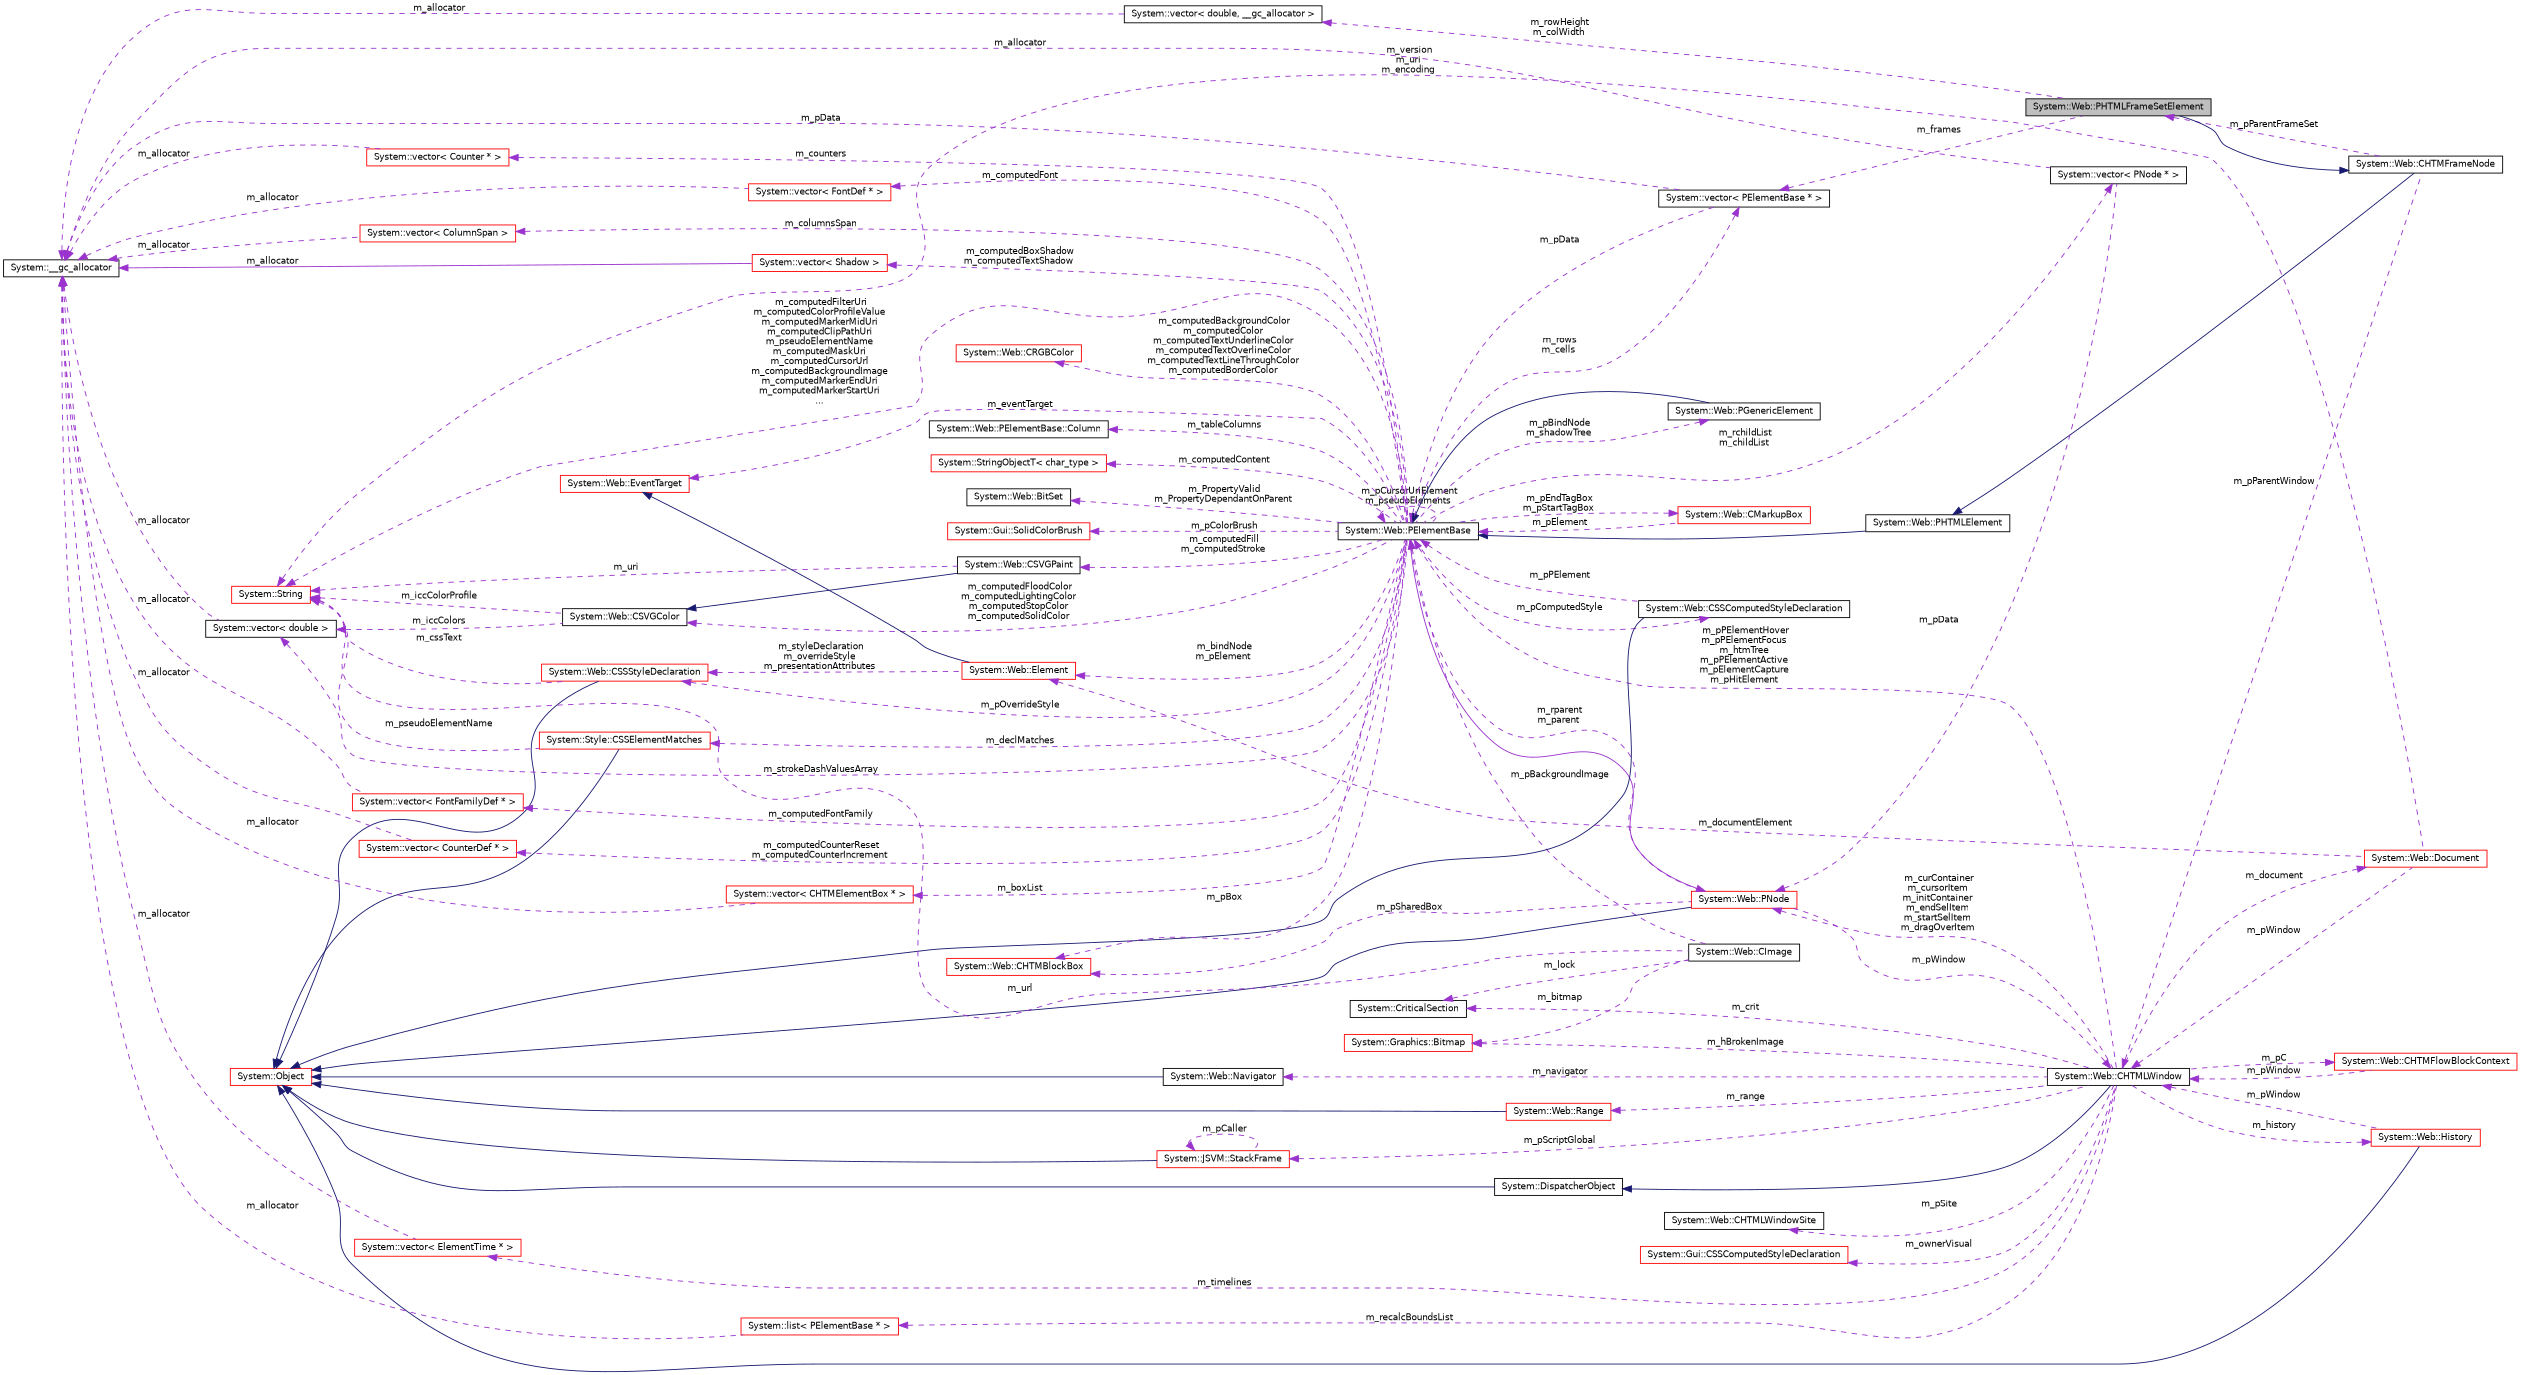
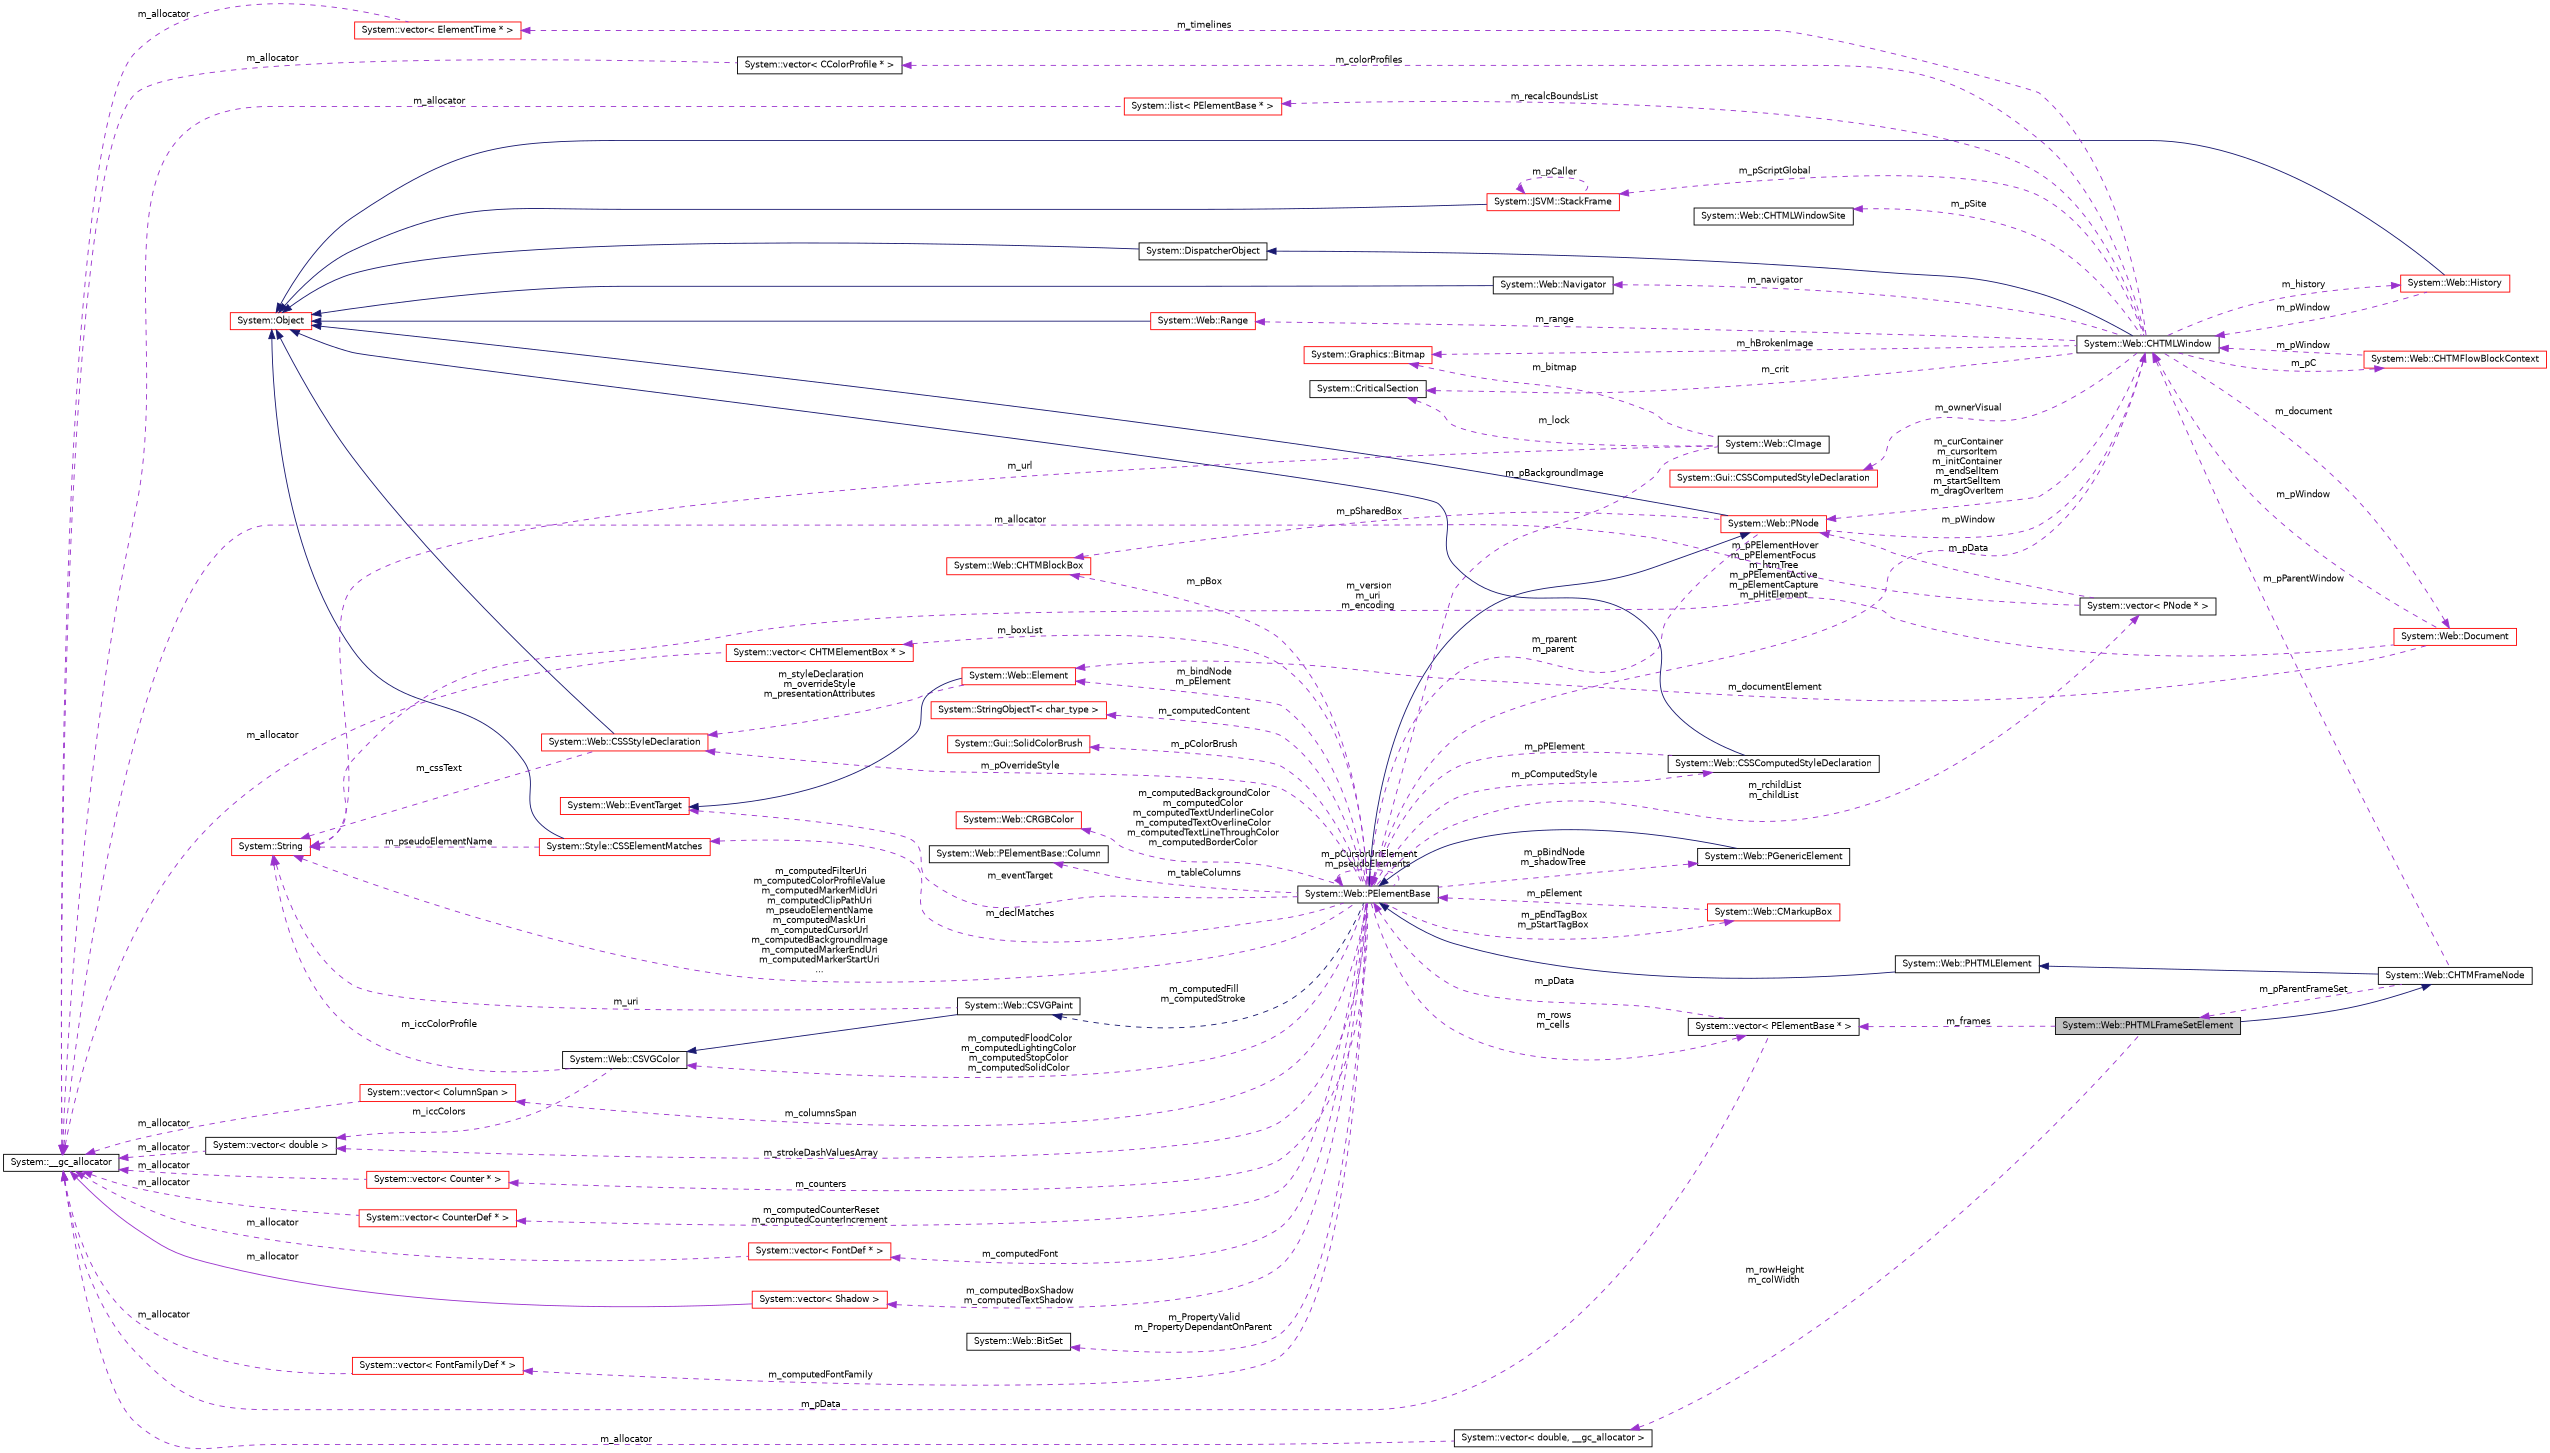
  digraph {
    rankdir=LR
    node [color=red fillcolor=white fontname=Helvetica fontsize=10 shape=record style=filled]
    edge [color=darkorchid3 dir=back fontname=Helvetica fontsize=10 labelfontname=Helvetica labelfontsize=10 style=dashed]
    n1 [color=black fillcolor=grey75 fontcolor=black height=0.2 label="System::Web::PHTMLFrameSetElement" width=0.4]
    n2 [color=black height=0.2 label="System::Web::CHTMFrameNode" width=0.4]
    n3 [color=black height=0.2 label="System::Web::PHTMLElement" width=0.4]
    n4 [color=black height=0.2 label="System::Web::PElementBase" width=0.4]
    n5 [height=0.2 label="System::Web::PNode" width=0.4]
    n6 [color=black height=0.2 label="System::Web::CHTMLWindow" width=0.4]
    n7 [height=0.2 label="System::Web::CMarkupBox" width=0.4]
    n8 [color=black height=0.2 label="System::vector\< PElementBase * \>" width=0.4]
    n9 [color=black height=0.2 label="System::Web::CSSComputedStyleDeclaration" width=0.4]
    n10 [color=black height=0.2 label="System::Web::PGenericElement" width=0.4]
    n11 [color=black height=0.2 label="System::Web::CImage" width=0.4]
    n12 [color=black height=0.2 label="System::vector\< PNode * \>" width=0.4]
    n13 [height=0.2 label="System::Web::History" width=0.4]
    n14 [height=0.2 label="System::Web::Document" width=0.4]
    n15 [height=0.2 label="System::Web::CHTMFlowBlockContext" width=0.4]
    n16 [height=0.2 label="System::Object" width=0.4]
    n17 [color=black height=0.2 label="System::DispatcherObject" width=0.4]
    n18 [height=0.2 label="System::Web::CSSStyleDeclaration" width=0.4]
    n19 [color=black height=0.2 label="System::Web::Navigator" width=0.4]
    n20 [height=0.2 label="System::Web::Range" width=0.4]
    n21 [height=0.2 label="System::JSVM::StackFrame" width=0.4]
    n22 [height=0.2 label="System::Style::CSSElementMatches" width=0.4]
    n23 [height=0.2 label="System::Web::Element" width=0.4]
    n24 [color=black height=0.2 label="System::Web::CHTMLWindowSite" width=0.4]
    n25 [height=0.2 label="System::String" width=0.4]
    n26 [color=black height=0.2 label="System::Web::CSVGPaint" width=0.4]
    n27 [color=black height=0.2 label="System::Web::CSVGColor" width=0.4]
    n28 [height=0.2 label="System::Web::EventTarget" width=0.4]
    n29 [color=black height=0.2 label="System::CriticalSection" width=0.4]
    n30 [height=0.2 label="System::Gui::CSSComputedStyleDeclaration" width=0.4]
    n31 [height=0.2 label="System::vector\< ElementTime * \>" width=0.4]
    n32 [color=black height=0.2 label="System::__gc_allocator" width=0.4]
+   n33 [color=black height=0.2 label="System::vector\< CColorProfile * \>" width=0.4]
    n34 [height=0.2 label="System::list\< PElementBase * \>" width=0.4]
    n35 [height=0.2 label="System::vector\< CounterDef * \>" width=0.4]
    n36 [height=0.2 label="System::vector\< CHTMElementBox * \>" width=0.4]
    n37 [height=0.2 label="System::vector\< Counter * \>" width=0.4]
    n38 [color=black height=0.2 label="System::vector\< double \>" width=0.4]
    n39 [height=0.2 label="System::vector\< FontDef * \>" width=0.4]
    n40 [height=0.2 label="System::vector\< ColumnSpan \>" width=0.4]
    n41 [height=0.2 label="System::vector\< Shadow \>" width=0.4]
    n42 [height=0.2 label="System::vector\< FontFamilyDef * \>" width=0.4]
    n43 [color=black height=0.2 label="System::vector\< double, __gc_allocator \>" width=0.4]
    n44 [height=0.2 label="System::Graphics::Bitmap" width=0.4]
    n45 [height=0.2 label="System::Web::CHTMBlockBox" width=0.4]
    n46 [height=0.2 label="System::Web::CRGBColor" width=0.4]
    n47 [color=black height=0.2 label="System::Web::PElementBase::Column" width=0.4]
    n48 [height=0.2 label="System::StringObjectT\< char_type \>" width=0.4]
    n49 [color=black height=0.2 label="System::Web::BitSet" width=0.4]
    n50 [height=0.2 label="System::Gui::SolidColorBrush" width=0.4]
    n1 -> n2 [label=" m_pParentFrameSet"]
    n2 -> n1 [color=midnightblue style=solid]
    n3 -> n2 [color=midnightblue style=solid]
    n4 -> n3 [color=midnightblue style=solid]
    n4 -> n4 [label=" m_pCursorUriElement\nm_pseudoElements"]
    n4 -> n5 [label=" m_rparent\nm_parent"]
    n4 -> n6 [label=" m_pPElementHover\nm_pPElementFocus\nm_htmTree\nm_pPElementActive\nm_pElementCapture\nm_pHitElement"]
    n4 -> n7 [label=" m_pElement"]
    n4 -> n8 [label=" m_pData"]
    n4 -> n9 [label=" m_pPElement"]
    n4 -> n10 [color=midnightblue style=solid]
    n4 -> n11 [label=" m_pBackgroundImage"]
-   n5 -> n4 [style=solid]
+   n5 -> n4 [color=midnightblue style=solid]
    n5 -> n6 [label=" m_curContainer\nm_cursorItem\nm_initContainer\nm_endSelItem\nm_startSelItem\nm_dragOverItem"]
    n5 -> n12 [label=" m_pData"]
    n6 -> n2 [label=" m_pParentWindow"]
    n6 -> n5 [label=" m_pWindow"]
    n6 -> n13 [label=" m_pWindow"]
    n6 -> n14 [label=" m_pWindow"]
    n6 -> n15 [label=" m_pWindow"]
    n7 -> n4 [label=" m_pEndTagBox\nm_pStartTagBox"]
    n8 -> n1 [label=" m_frames"]
    n8 -> n4 [label=" m_rows\nm_cells"]
    n9 -> n4 [label=" m_pComputedStyle"]
    n10 -> n4 [label=" m_pBindNode\nm_shadowTree"]
    n12 -> n4 [label=" m_rchildList\nm_childList"]
    n13 -> n6 [label=" m_history"]
    n14 -> n6 [label=" m_document"]
    n15 -> n6 [label=" m_pC"]
    n16 -> n5 [color=midnightblue style=solid]
    n16 -> n9 [color=midnightblue style=solid]
    n16 -> n13 [color=midnightblue style=solid]
    n16 -> n17 [color=midnightblue style=solid]
    n16 -> n18 [color=midnightblue style=solid]
    n16 -> n19 [color=midnightblue style=solid]
    n16 -> n20 [color=midnightblue style=solid]
    n16 -> n21 [color=midnightblue style=solid]
    n16 -> n22 [color=midnightblue style=solid]
    n17 -> n6 [color=midnightblue style=solid]
    n18 -> n4 [label=" m_pOverrideStyle"]
    n18 -> n23 [label=" m_styleDeclaration\nm_overrideStyle\nm_presentationAttributes"]
    n19 -> n6 [label=" m_navigator"]
    n20 -> n6 [label=" m_range"]
    n21 -> n6 [label=" m_pScriptGlobal"]
    n21 -> n21 [label=" m_pCaller"]
    n22 -> n4 [label=" m_declMatches"]
    n23 -> n4 [label=" m_bindNode\nm_pElement"]
    n23 -> n14 [label=" m_documentElement"]
    n24 -> n6 [label=" m_pSite"]
    n25 -> n4 [label=" m_computedFilterUri\nm_computedColorProfileValue\nm_computedMarkerMidUri\nm_computedClipPathUri\nm_pseudoElementName\nm_computedMaskUri\nm_computedCursorUrl\nm_computedBackgroundImage\nm_computedMarkerEndUri\nm_computedMarkerStartUri\n..."]
    n25 -> n11 [label=" m_url"]
    n25 -> n14 [label=" m_version\nm_uri\nm_encoding"]
    n25 -> n18 [label=" m_cssText"]
    n25 -> n22 [label=" m_pseudoElementName"]
    n25 -> n26 [label=" m_uri"]
    n25 -> n27 [label=" m_iccColorProfile"]
-   n26 -> n4 [label=" m_computedFill\nm_computedStroke"]
+   n26 -> n4 [color=midnightblue label=" m_computedFill\nm_computedStroke"]
    n27 -> n4 [label=" m_computedFloodColor\nm_computedLightingColor\nm_computedStopColor\nm_computedSolidColor"]
    n27 -> n26 [color=midnightblue style=solid]
    n28 -> n4 [label=" m_eventTarget"]
    n28 -> n23 [color=midnightblue style=solid]
    n29 -> n6 [label=" m_crit"]
    n29 -> n11 [label=" m_lock"]
    n30 -> n6 [label=" m_ownerVisual"]
    n31 -> n6 [label=" m_timelines"]
    n32 -> n8 [label=" m_pData"]
    n32 -> n12 [label=" m_allocator"]
    n32 -> n31 [label=" m_allocator"]
+   n32 -> n33 [label=" m_allocator"]
    n32 -> n34 [label=" m_allocator"]
    n32 -> n35 [label=" m_allocator"]
    n32 -> n36 [label=" m_allocator"]
    n32 -> n37 [label=" m_allocator"]
    n32 -> n38 [label=" m_allocator"]
    n32 -> n39 [label=" m_allocator"]
    n32 -> n40 [label=" m_allocator"]
    n32 -> n41 [label=" m_allocator" style=solid]
    n32 -> n42 [label=" m_allocator"]
    n32 -> n43 [label=" m_allocator"]
+   n33 -> n6 [label=" m_colorProfiles"]
    n34 -> n6 [label=" m_recalcBoundsList"]
    n35 -> n4 [label=" m_computedCounterReset\nm_computedCounterIncrement"]
    n36 -> n4 [label=" m_boxList"]
    n37 -> n4 [label=" m_counters"]
    n38 -> n4 [label=" m_strokeDashValuesArray"]
    n38 -> n27 [label=" m_iccColors"]
    n39 -> n4 [label=" m_computedFont"]
    n40 -> n4 [label=" m_columnsSpan"]
    n41 -> n4 [label=" m_computedBoxShadow\nm_computedTextShadow"]
    n42 -> n4 [label=" m_computedFontFamily"]
    n43 -> n1 [label=" m_rowHeight\nm_colWidth"]
    n44 -> n6 [label=" m_hBrokenImage"]
    n44 -> n11 [label=" m_bitmap"]
    n45 -> n4 [label=" m_pBox"]
    n45 -> n5 [label=" m_pSharedBox"]
    n46 -> n4 [label=" m_computedBackgroundColor\nm_computedColor\nm_computedTextUnderlineColor\nm_computedTextOverlineColor\nm_computedTextLineThroughColor\nm_computedBorderColor"]
    n47 -> n4 [label=" m_tableColumns"]
    n48 -> n4 [label=" m_computedContent"]
    n49 -> n4 [label=" m_PropertyValid\nm_PropertyDependantOnParent"]
    n50 -> n4 [label=" m_pColorBrush"]
  }
